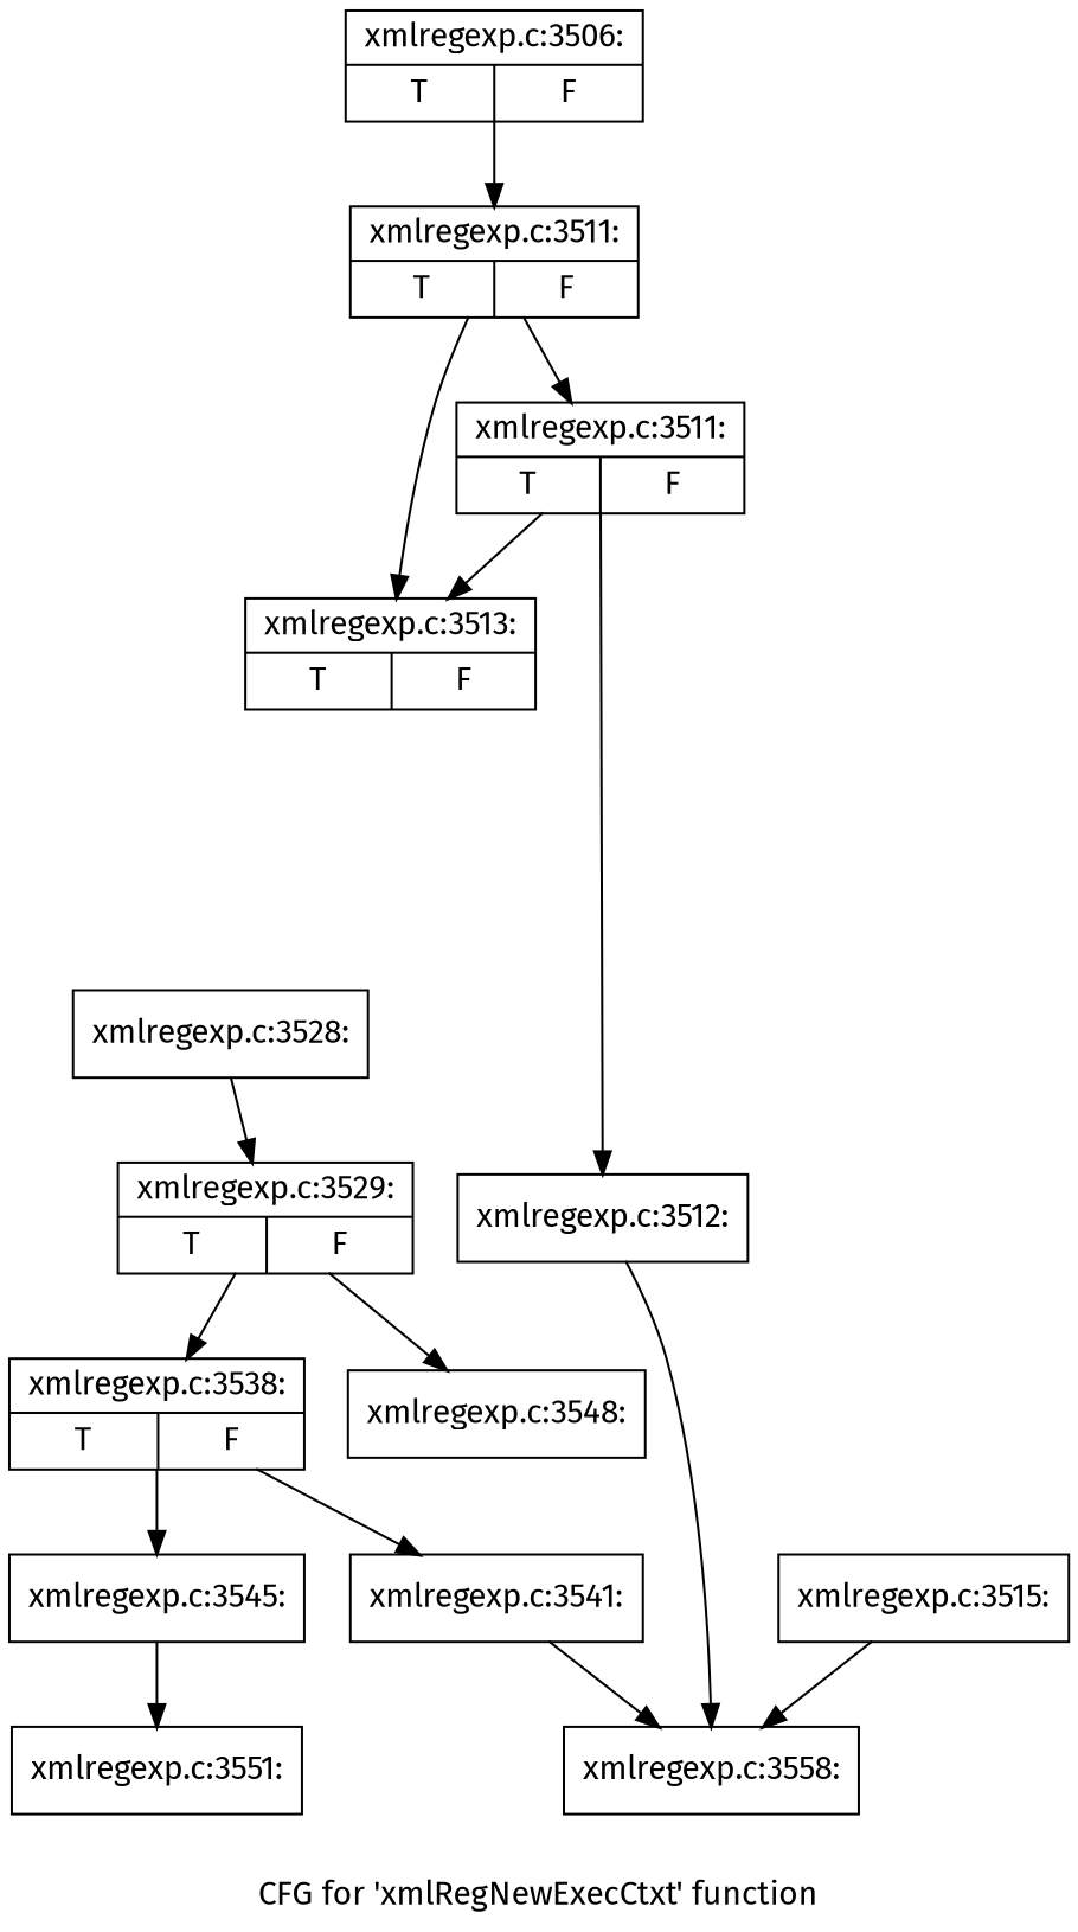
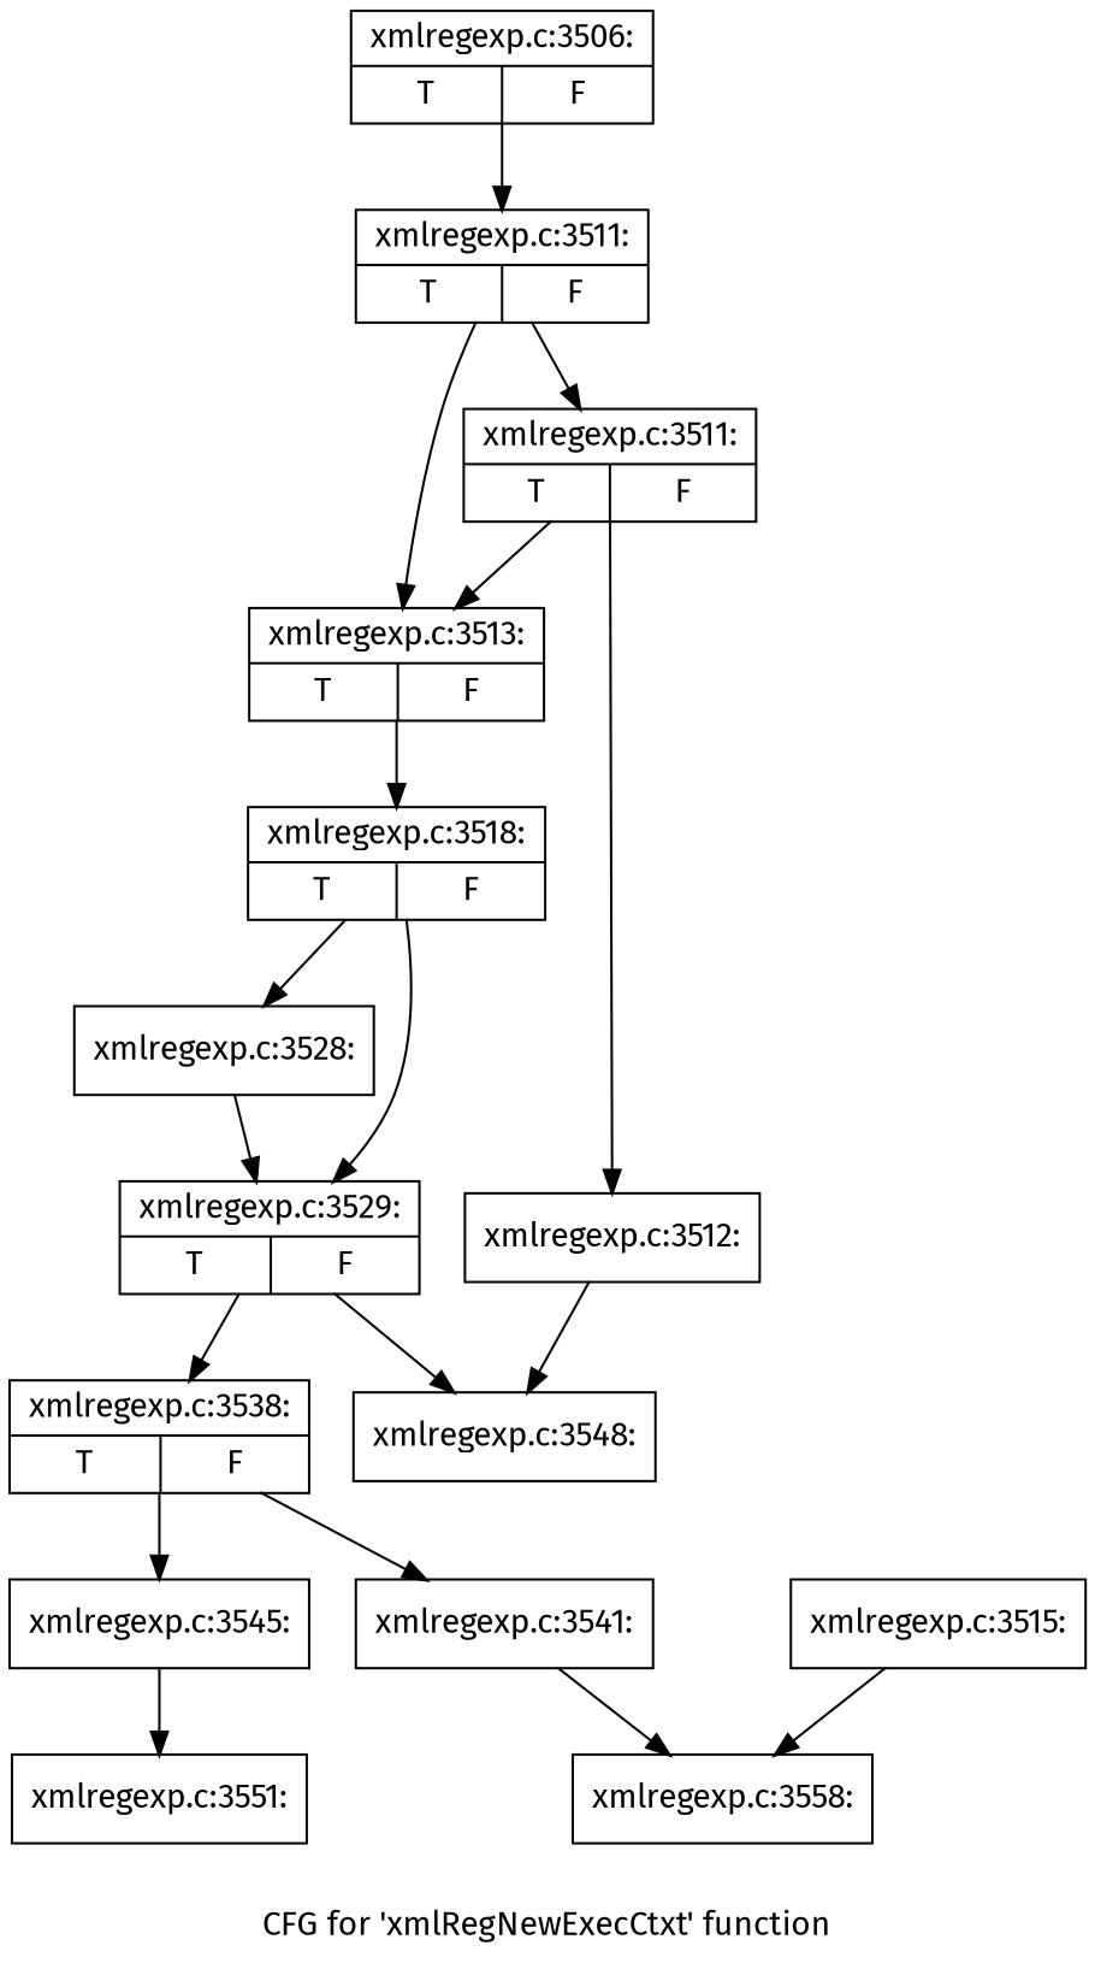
  digraph {
    fontname="Fira Sans"
    label="CFG for 'xmlRegNewExecCtxt' function"
    node [fontname="Fira Sans" shape=record]
    edge [fontname="Fira Sans"]
    n1 [label="{xmlregexp.c:3506:|{<s0>T|<s1>F}}"]
    n2 [label="{xmlregexp.c:3511:|{<s0>T|<s1>F}}"]
    n3 [label="{xmlregexp.c:3511:|{<s0>T|<s1>F}}"]
    n4 [label="{xmlregexp.c:3513:|{<s0>T|<s1>F}}"]
    n5 [label="{xmlregexp.c:3558:}"]
    n6 [label="{xmlregexp.c:3512:}"]
+   n7 [label="{xmlregexp.c:3518:|{<s0>T|<s1>F}}"]
    n8 [label="{xmlregexp.c:3515:}"]
    n9 [label="{xmlregexp.c:3528:}"]
    n10 [label="{xmlregexp.c:3529:|{<s0>T|<s1>F}}"]
    n11 [label="{xmlregexp.c:3538:|{<s0>T|<s1>F}}"]
    n12 [label="{xmlregexp.c:3548:}"]
    n13 [label="{xmlregexp.c:3541:}"]
    n14 [label="{xmlregexp.c:3545:}"]
    n15 [label="{xmlregexp.c:3551:}"]
    n1 -> n2
    n2 -> n3
    n2 -> n4
    n3 -> n4
    n3 -> n6
-   n6 -> n5
+   n4 -> n7
+   n6 -> n12
+   n7 -> n9
+   n7 -> n10
    n8 -> n5
    n9 -> n10
    n10 -> n11
    n10 -> n12
    n11 -> n13
    n11 -> n14
    n13 -> n5
    n14 -> n15
  }
